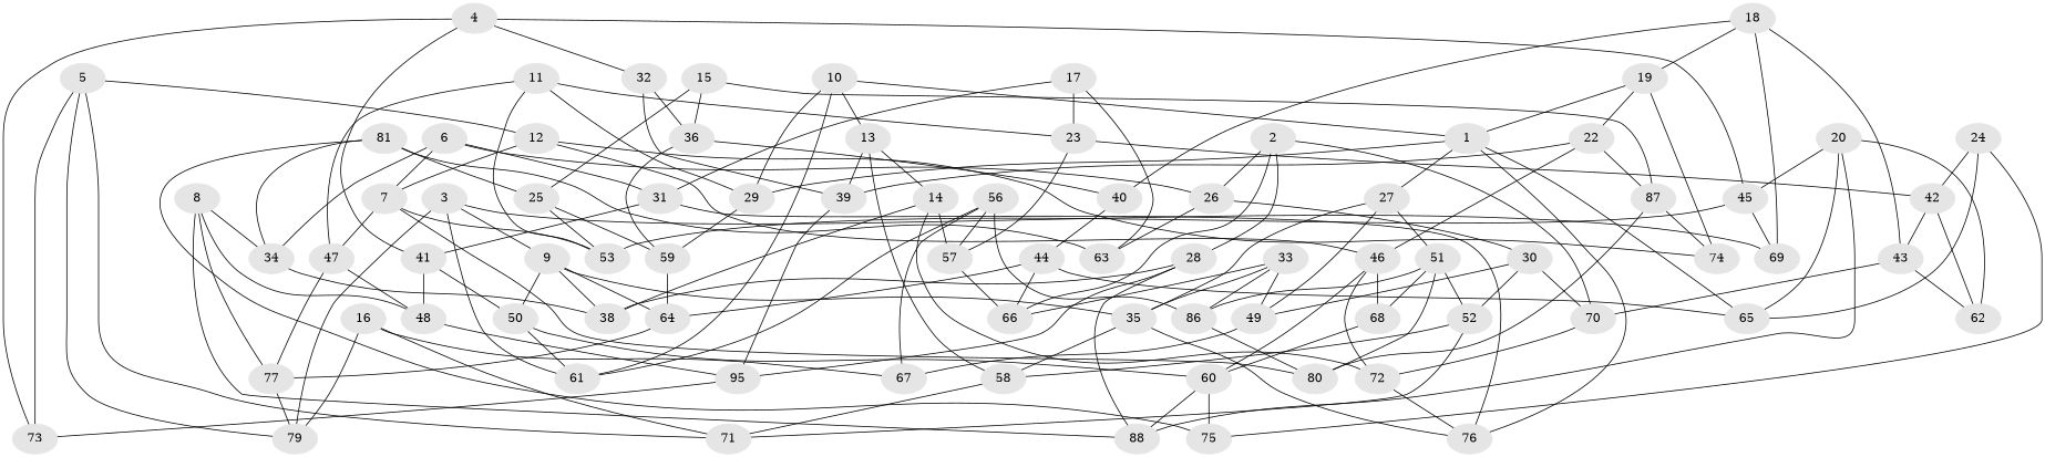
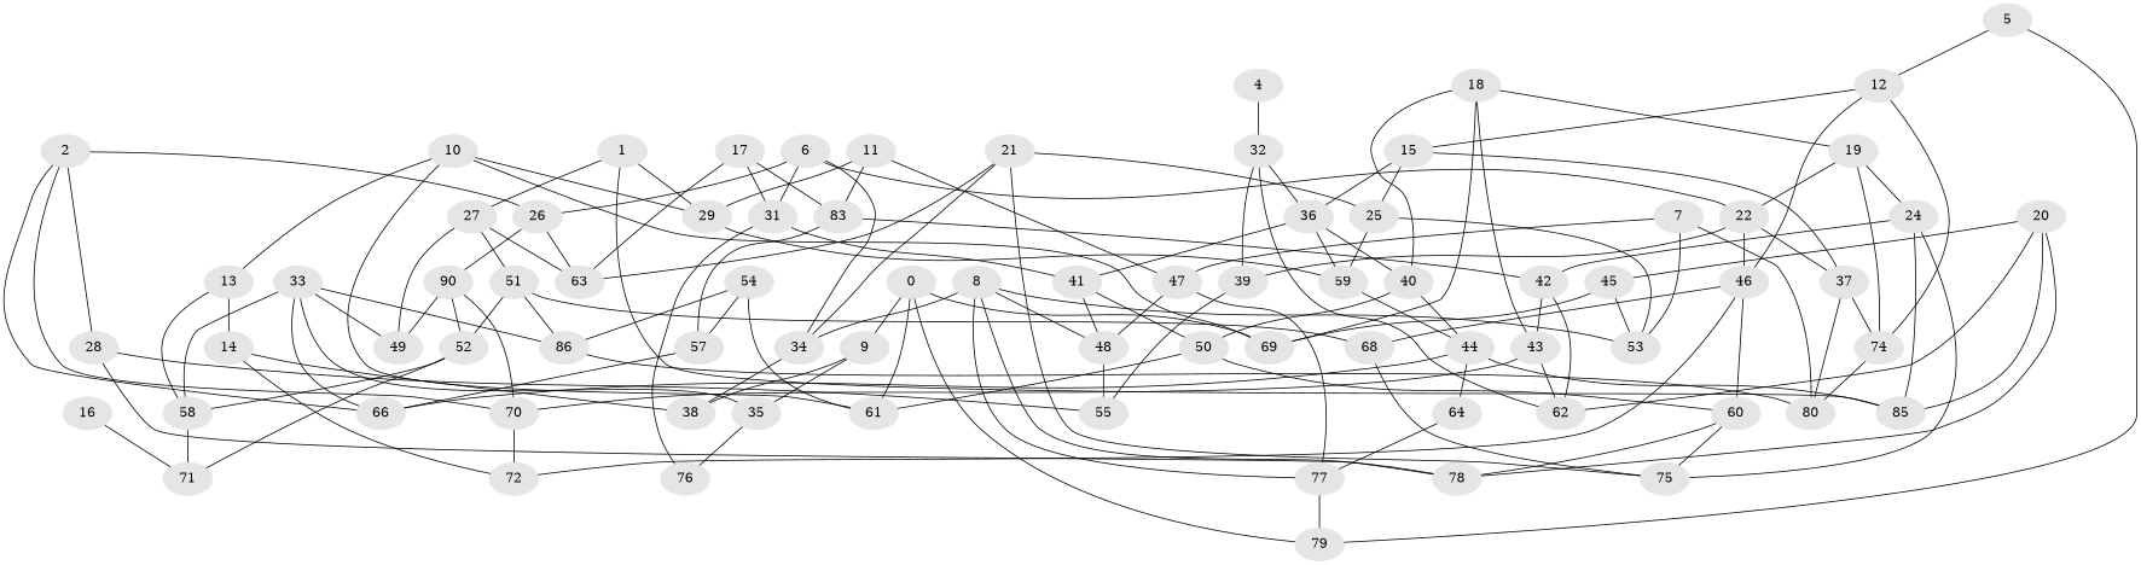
  graph {
    node [color=gray90 style=filled]
    1
    27
    29
-   65
+   65 [label=85]
    76
    63
    49
    51
    59
    2
    26
    28
    66
    70
-   30
-   78 [label=88]
+   30 [label=90]
+   78
    38
-   55 [label=95]
+   55
    72
-   3
+   3 [label=0]
    9
    61
    69
    79
    35
    64
    4
    32
    41
    45
-   73
    39
    36
    62
    48
    50
    53
    5
    12
    71
    15
    46
    74
    6
    7
    31
    34
    47
    80
    77
    8
    58
    10
    13
    14
    11
-   23
+   23 [label=83]
    57
    42
    25
-   37 [label=87]
+   37
    68
    60
    40
    16
-   67
    17
    18
    19
    43
    22
    24
    44
    75
    20
-   21 [label=81]
+   21
    52
    n78 [label=86]
    33
-   54 [label=56]
+   54
    1 -- 27
    1 -- 29
    1 -- 65
-   1 -- 76
-   27 -- 35
+   27 -- 63
    27 -- 49
    27 -- 51
    29 -- 59
-   49 -- 67
    51 -- 68
    51 -- 52
    51 -- n78
-   59 -- 64
+   59 -- 44
    2 -- 26
    2 -- 28
    2 -- 66
    2 -- 70
    26 -- 63
    26 -- 30
    28 -- 78
-   28 -- 38
    28 -- 55
    70 -- 72
    30 -- 49
    30 -- 70
    30 -- 52
-   55 -- 73
-   72 -- 76
    3 -- 9
    3 -- 61
    3 -- 69
    3 -- 79
    9 -- 38
    9 -- 35
-   9 -- 64
    35 -- 76
-   35 -- 58
+   33 -- 58
    64 -- 77
    4 -- 32
-   4 -- 41
-   4 -- 45
-   4 -- 73
+   36 -- 41
    32 -- 39
    32 -- 36
+   32 -- 62
    41 -- 48
    41 -- 50
    45 -- 69
    45 -- 53
    39 -- 55
    36 -- 59
    36 -- 40
    48 -- 55
    50 -- 61
    50 -- 60
    5 -- 79
-   5 -- 73
    5 -- 12
-   5 -- 71
-   12 -- 7
+   12 -- 15
    12 -- 46
    12 -- 74
    15 -- 36
    15 -- 25
    15 -- 37
    46 -- 72
    46 -- 68
    46 -- 60
-   51 -- 80
+   74 -- 80
    6 -- 26
-   6 -- 7
+   6 -- 22
    6 -- 31
    6 -- 34
    7 -- 53
    7 -- 47
    7 -- 80
    31 -- 76
    31 -- 41
    34 -- 38
    47 -- 48
    47 -- 77
    77 -- 79
    8 -- 78
    8 -- 48
    8 -- 34
    8 -- 77
    58 -- 71
    10 -- 29
    10 -- 61
-   10 -- 1
+   10 -- 69
    10 -- 13
-   13 -- 39
    13 -- 58
    13 -- 14
    14 -- 38
    14 -- 72
-   14 -- 57
    11 -- 29
-   11 -- 53
+   8 -- 53
    11 -- 47
    11 -- 23
    23 -- 57
    23 -- 42
    57 -- 66
    42 -- 62
    42 -- 43
    25 -- 59
    25 -- 53
    37 -- 74
    37 -- 80
-   68 -- 60
+   68 -- 75
    60 -- 78
    60 -- 75
-   9 -- 50
+   40 -- 50
    40 -- 44
-   16 -- 79
    16 -- 71
-   16 -- 67
    17 -- 63
    17 -- 31
    17 -- 23
    18 -- 69
    18 -- 40
    18 -- 19
    18 -- 43
    19 -- 74
    19 -- 22
-   19 -- 1
+   19 -- 24
    43 -- 70
    43 -- 62
    22 -- 39
    22 -- 46
    22 -- 37
    24 -- 65
    24 -- 42
    24 -- 75
    44 -- 65
    44 -- 66
    44 -- 64
    20 -- 65
    20 -- 78
    20 -- 45
    20 -- 62
    21 -- 63
    21 -- 34
    21 -- 25
    21 -- 75
    52 -- 71
    52 -- 58
    n78 -- 80
    33 -- 49
    33 -- 66
    33 -- 35
    33 -- n78
    54 -- 61
    54 -- 57
-   54 -- 67
    54 -- n78
  }
